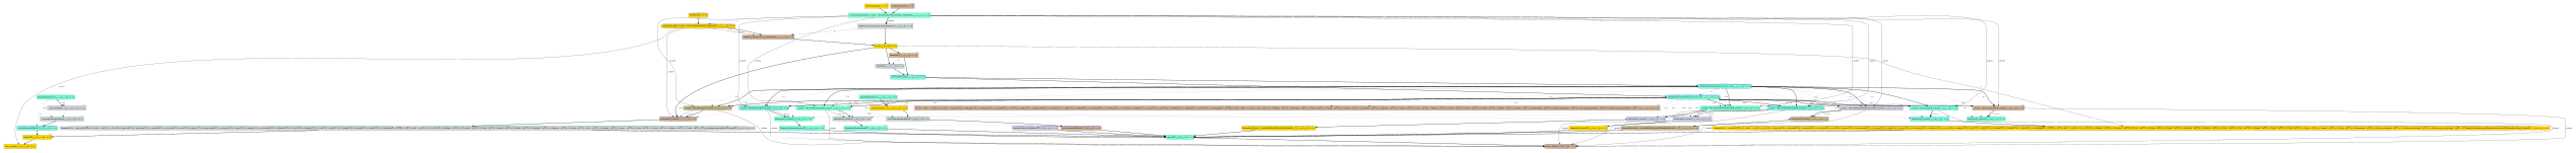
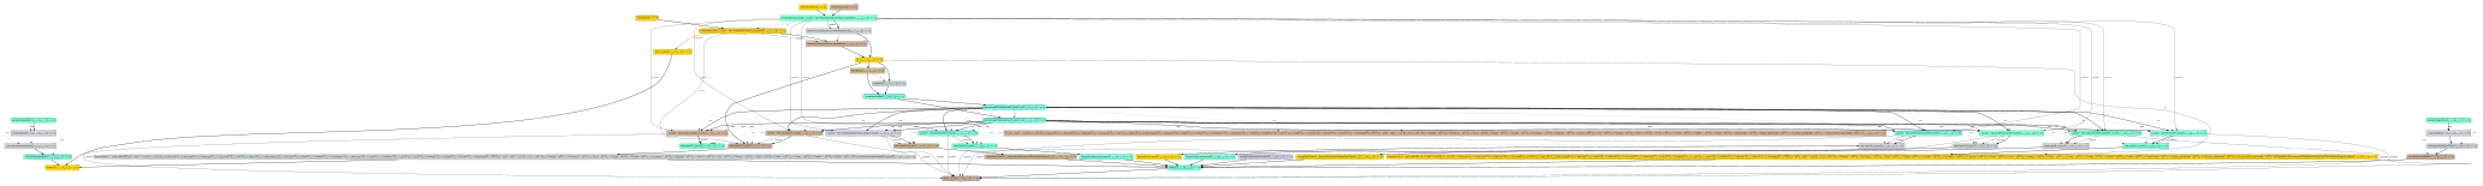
  digraph {
    fontname="Comic Neue"
    node [color=blue fillcolor=aquamarine fontname="Comic Neue" shape=cylinder style=filled]
    edge [fontname="Comic Neue" style=bold]
    n1 [label="getInterpreter().adaptivePredict(_input,77,_ctx)@@@9@@@['1', '0', '0']"]
    n2 [color=teal fillcolor=tan label="enterOuterAlt(_localctx,8)@@@74@@@['1', '1', '0']"]
    n3 [color=teal fillcolor=tan label="_localctx = new CastContext(_localctx)@@@10@@@['1', '1', '0']"]
    n4 [color=teal label="enterOuterAlt(_localctx,2)@@@18@@@['1', '1', '0']"]
    n5 [label="_localctx = new ConstantDefaultContext(_localctx)@@@24@@@['1', '1', '0']"]
    n6 [fillcolor=lightgrey label="enterOuterAlt(_localctx,3)@@@25@@@['1', '1', '0']" shape=folder]
    n7 [color=teal label="enterOuterAlt(_localctx,5)@@@49@@@['1', '1', '0']"]
    n8 [fillcolor=tan label="_localctx = new FunctionContext(_localctx)@@@48@@@['1', '1', '0']" shape=folder]
    n9 [label="_localctx = new StarContext(_localctx)@@@31@@@['1', '1', '0']" shape=folder]
    n10 [color=teal label="_localctx = new SubqueryExpressionContext(_localctx)@@@55@@@['1', '1', '0']"]
    n11 [color=teal label="_localctx = new DereferenceContext(_localctx)@@@66@@@['1', '1', '0']" shape=folder]
    n12 [fillcolor=tan label="(((_la) & ~0x3f) == 0 && ((1L << _la) & ((1L << ANALYZE) | (1L << ANALYZED) | (1L << CATALOGS) | (1L << COLUMNS) | (1L << DAY) | (1L << DEBUG) | (1L << EXECUTABLE) | (1L << EXPLAIN) | (1L << FIRST) | (1L << FORMAT) | (1L << FUNCTIONS) | (1L << GRAPHVIZ) | (1L << HOUR) | (1L << INTERVAL) | (1L << LAST) | (1L << LIMIT) | (1L << MAPPED) | (1L << MINUTE) | (1L << MONTH) | (1L << OPTIMIZED))) != 0) || ((((_la - 65)) & ~0x3f) == 0 && ((1L << (_la - 65)) & ((1L << (PARSED - 65)) | (1L << (PHYSICAL - 65)) | (1L << (PLAN - 65)) | (1L << (RLIKE - 65)) | (1L << (QUERY - 65)) | (1L << (SCHEMAS - 65)) | (1L << (SECOND - 65)) | (1L << (SHOW - 65)) | (1L << (SYS - 65)) | (1L << (TABLES - 65)) | (1L << (TEXT - 65)) | (1L << (TYPE - 65)) | (1L << (TYPES - 65)) | (1L << (VERIFY - 65)) | (1L << (YEAR - 65)) | (1L << (IDENTIFIER - 65)) | (1L << (DIGIT_IDENTIFIER - 65)) | (1L << (QUOTED_IDENTIFIER - 65)) | (1L << (BACKQUOTED_IDENTIFIER - 65)))) != 0)@@@36@@@['1', '1', '0']" shape=folder]
    n13 [color=teal fillcolor=lightgrey label="enterOuterAlt(_localctx,7)@@@67@@@['1', '1', '0']"]
    n14 [label="_localctx = new ExtractContext(_localctx)@@@17@@@['1', '1', '0']"]
    n15 [fillcolor=lightgrey label="enterOuterAlt(_localctx,6)@@@56@@@['1', '1', '0']" shape=folder]
    n16 [fillcolor=tan label="enterOuterAlt(_localctx,1)@@@7@@@['1', '1', '1']"]
    n17 [label="enterOuterAlt(_localctx,4)@@@32@@@['1', '1', '0']" shape=folder]
    n18 [fillcolor=lightgrey label="_localctx = new ParenthesizedExpressionContext(_localctx)@@@73@@@['1', '1', '0']" shape=folder]
    n19 [label="getInterpreter().adaptivePredict(_input,79,_ctx)@@@9@@@['0', '1', '0']"]
    n20 [color=teal fillcolor=tan label="{setState(587)match(T__0)setState(588)expression()setState(589)match(T__1)}@@@75@@@['1', '1', '0']"]
    n21 [fillcolor=tan label="return _localctx@@@94@@@['1', '1', '0']"]
    n22 [label="{setState(573)extractExpression()}@@@19@@@['1', '1', '0']" shape=folder]
    n23 [color=teal fillcolor=gold label="{setState(574)constant()}@@@26@@@['1', '1', '0']" shape=folder]
    n24 [label="{setState(586)qualifiedName()}@@@68@@@['1', '1', '0']" shape=folder]
    n25 [color=teal fillcolor=gold label="{setState(582)match(T__0)setState(583)query()setState(584)match(T__1)}@@@57@@@['1', '1', '0']"]
    n26 [color=teal fillcolor=lightgrey label="{setState(748)_la = _input.LA(1)if (!((((_la) & ~0x3f) == 0 && ((1L << _la) & ((1L << ANALYZE) | (1L << ANALYZED) | (1L << CATALOGS) | (1L << COLUMNS) | (1L << DAY) | (1L << DEBUG) | (1L << EXECUTABLE) | (1L << EXPLAIN) | (1L << FIRST) | (1L << FORMAT) | (1L << FUNCTIONS) | (1L << GRAPHVIZ) | (1L << HOUR) | (1L << INTERVAL) | (1L << LAST) | (1L << LIMIT) | (1L << MAPPED) | (1L << MINUTE) | (1L << MONTH) | (1L << OPTIMIZED))) != 0) || ((((_la - 65)) & ~0x3f) == 0 && ((1L << (_la - 65)) & ((1L << (PARSED - 65)) | (1L << (PHYSICAL - 65)) | (1L << (PLAN - 65)) | (1L << (RLIKE - 65)) | (1L << (QUERY - 65)) | (1L << (SCHEMAS - 65)) | (1L << (SECOND - 65)) | (1L << (SHOW - 65)) | (1L << (SYS - 65)) | (1L << (TABLES - 65)) | (1L << (TEXT - 65)) | (1L << (TYPE - 65)) | (1L << (TYPES - 65)) | (1L << (VERIFY - 65)) | (1L << (YEAR - 65)))) != 0))) {_errHandler.recoverInline(this)}{consume()}}@@@8@@@['1', '1', '1']"]
    n27 [fillcolor=gold label="{setState(578)_la = _input.LA(1)if ((((_la) & ~0x3f) == 0 && ((1L << _la) & ((1L << ANALYZE) | (1L << ANALYZED) | (1L << CATALOGS) | (1L << COLUMNS) | (1L << DAY) | (1L << DEBUG) | (1L << EXECUTABLE) | (1L << EXPLAIN) | (1L << FIRST) | (1L << FORMAT) | (1L << FUNCTIONS) | (1L << GRAPHVIZ) | (1L << HOUR) | (1L << INTERVAL) | (1L << LAST) | (1L << LIMIT) | (1L << MAPPED) | (1L << MINUTE) | (1L << MONTH) | (1L << OPTIMIZED))) != 0) || ((((_la - 65)) & ~0x3f) == 0 && ((1L << (_la - 65)) & ((1L << (PARSED - 65)) | (1L << (PHYSICAL - 65)) | (1L << (PLAN - 65)) | (1L << (RLIKE - 65)) | (1L << (QUERY - 65)) | (1L << (SCHEMAS - 65)) | (1L << (SECOND - 65)) | (1L << (SHOW - 65)) | (1L << (SYS - 65)) | (1L << (TABLES - 65)) | (1L << (TEXT - 65)) | (1L << (TYPE - 65)) | (1L << (TYPES - 65)) | (1L << (VERIFY - 65)) | (1L << (YEAR - 65)) | (1L << (IDENTIFIER - 65)) | (1L << (DIGIT_IDENTIFIER - 65)) | (1L << (QUOTED_IDENTIFIER - 65)) | (1L << (BACKQUOTED_IDENTIFIER - 65)))) != 0)) {{setState(575)qualifiedName()setState(576)match(DOT)}}setState(580)match(ASTERISK)}@@@33@@@['1', '1', '0']"]
    n28 [color=teal label="{exitRule()}@@@91@@@['1', '1', '0']"]
    n29 [color=teal label="PrimaryExpressionContext _localctx = new PrimaryExpressionContext(_ctx,getState())@@@3@@@['1', '1', '0']" shape=folder]
    n30 [fillcolor=gold label="NonReservedContext _localctx = new NonReservedContext(_ctx,getState())@@@3@@@['0', '0', '1']"]
    n31 [color=teal fillcolor=lightgrey label="enterRule(_localctx,60,RULE_primaryExpression)@@@4@@@['1', '1', '0']" shape=folder]
    n32 [fillcolor=tan label="enterRule(_localctx,104,RULE_nonReserved)@@@4@@@['0', '0', '1']" shape=folder]
    n33 [color=teal fillcolor=gold label="return _localctx@@@27@@@['0', '0', '1']" shape=folder]
    n34 [color=teal fillcolor=gold label="int _la@@@5@@@['1', '1', '1']"]
    n35 [color=teal fillcolor=tan label="setState(585)@@@7@@@['1', '0', '0']" shape=folder]
    n36 [color=teal fillcolor=lightgrey label="setState(591)@@@7@@@['0', '1', '0']"]
    n37 [label="_errHandler.sync(this)@@@8@@@['1', '1', '0']"]
    n38 [fillcolor=lightgrey label="{setState(581)functionExpression()}@@@50@@@['1', '1', '0']"]
    n39 [color=teal fillcolor=lightgrey label="_errHandler.reportError(this,re)@@@88@@@['1', '1', '0']"]
    n40 [fillcolor=tan label="_errHandler.recover(this,re)@@@89@@@['1', '1', '0']"]
    n41 [fillcolor=lightgrey label="_localctx.exception = re@@@20@@@['0', '0', '1']" shape=folder]
    n42 [color=teal fillcolor=lightgrey label="_errHandler.reportError(this,re)@@@21@@@['0', '0', '1']" shape=folder]
    n43 [label="_errHandler.recover(this,re)@@@22@@@['0', '0', '1']"]
    n44 [color=teal fillcolor=gold label="{exitRule()}@@@24@@@['0', '0', '1']" shape=folder]
    n45 [color=teal label="RecognitionException re@@@19@@@['0', '0', '1']"]
    n46 [color=teal label="RecognitionException re@@@86@@@['1', '1', '0']"]
-   n47 [fillcolor=gold label="_localctx.exception = re@@@87@@@['1', '1', '0']" shape=folder]
+   n47 [fillcolor=lightgrey label="_localctx.exception = re@@@87@@@['1', '1', '0']" shape=folder]
    n48 [color=teal fillcolor=gold label="primaryExpression['0', '1', '0']" shape=folder]
    n49 [fillcolor=gold label="nonReserved['0', '0', '1']"]
    n50 [fillcolor=tan label="primaryExpression['1', '0', '0']" shape=folder]
    n1 -> n2 [label=true style=dotted]
    n1 -> n3 [label=true style=dotted]
    n1 -> n3
    n1 -> n4 [label=true style=dotted]
    n1 -> n5 [label=true style=dotted]
    n1 -> n5
    n1 -> n6 [label=true style=dotted]
    n1 -> n7 [label=true style=dotted]
    n1 -> n8
    n1 -> n8 [label=true style=dotted]
    n1 -> n9 [label=true style=dotted]
    n1 -> n9
    n1 -> n10
    n1 -> n10 [label=true style=dotted]
    n1 -> n11
    n1 -> n11 [label=true style=dotted]
    n1 -> n12 [label=true style=dotted]
    n1 -> n13 [label=true style=dotted]
    n1 -> n14
    n1 -> n14 [label=true style=dotted]
    n1 -> n15 [label=true style=dotted]
    n1 -> n16 [label=true style=dotted]
    n1 -> n17 [label=true style=dotted]
    n1 -> n18 [label=true style=dotted]
    n1 -> n18
    n1 -> n19 [label=0 style=dashed]
    n2 -> n20
    n3 -> n16
    n3 -> n16 [label=_localctx style=solid]
    n3 -> n21 [label=_localctx style=solid]
    n4 -> n22
    n5 -> n6 [label=_localctx style=solid]
    n5 -> n6
    n5 -> n21 [label=_localctx style=solid]
    n6 -> n23
    n8 -> n7 [label=_localctx style=solid]
    n8 -> n7
    n8 -> n21 [label=_localctx style=solid]
    n9 -> n17
    n9 -> n17 [label=_localctx style=solid]
    n9 -> n21 [label=_localctx style=solid]
    n10 -> n15
    n10 -> n15 [label=_localctx style=solid]
    n10 -> n21 [label=_localctx style=solid]
    n11 -> n13 [label=_localctx style=solid]
    n11 -> n13
    n11 -> n21 [label=_localctx style=solid]
    n13 -> n24
    n14 -> n4 [label=_localctx style=solid]
    n14 -> n4
    n14 -> n21 [label=_localctx style=solid]
    n15 -> n25
    n16 -> n26
    n17 -> n27
    n18 -> n2
    n18 -> n2 [label=_localctx style=solid]
    n18 -> n21 [label=_localctx style=solid]
    n19 -> n2 [label=true style=dotted]
    n19 -> n3
    n19 -> n3 [label=true style=dotted]
    n19 -> n4 [label=true style=dotted]
    n19 -> n5
    n19 -> n5 [label=true style=dotted]
    n19 -> n6 [label=true style=dotted]
    n19 -> n7 [label=true style=dotted]
    n19 -> n8 [label=true style=dotted]
    n19 -> n8
    n19 -> n9
    n19 -> n9 [label=true style=dotted]
    n19 -> n10 [label=true style=dotted]
    n19 -> n10
    n19 -> n11
    n19 -> n11 [label=true style=dotted]
    n19 -> n12 [label=true style=dotted]
    n19 -> n13 [label=true style=dotted]
    n19 -> n14
    n19 -> n14 [label=true style=dotted]
    n19 -> n15 [label=true style=dotted]
    n19 -> n16 [label=true style=dotted]
    n19 -> n17 [label=true style=dotted]
    n19 -> n18
    n19 -> n18 [label=true style=dotted]
    n20 -> n28
    n22 -> n28
    n23 -> n28
    n24 -> n28
    n25 -> n28
    n26 -> n28
    n26 -> n44
    n27 -> n28
    n28 -> n21
    n29 -> n3 [label=_localctx style=solid]
    n29 -> n5 [label=_localctx style=solid]
    n29 -> n8 [label=_localctx style=solid]
    n29 -> n9 [label=_localctx style=solid]
    n29 -> n10 [label=_localctx style=solid]
    n29 -> n11 [label=_localctx style=solid]
    n29 -> n14 [label=_localctx style=solid]
    n29 -> n18 [label=_localctx style=solid]
    n29 -> n30 [label=0 style=dashed]
    n29 -> n31
    n29 -> n31 [label=_localctx style=solid]
    n30 -> n16 [label=_localctx style=solid]
    n30 -> n32 [label=_localctx style=solid]
    n30 -> n32
    n30 -> n33 [label=_localctx style=solid]
    n31 -> n32 [label=0 style=dashed]
    n31 -> n34
    n32 -> n34
    n34 -> n16
    n34 -> n27 [label=_la style=solid]
    n34 -> n35
    n34 -> n36
    n35 -> n36 [label=0 style=dashed]
    n35 -> n37
    n36 -> n37
    n37 -> n1
    n37 -> n19
    n38 -> n28
    n39 -> n40
    n40 -> n28
    n41 -> n42 [style=dotted]
    n42 -> n43
    n43 -> n44
-   n44 -> n33
+   n33 -> n44
    n45 -> n41
    n45 -> n41 [label=true style=dotted]
    n45 -> n42 [label=true style=dotted]
    n45 -> n43 [label=true style=dotted]
    n46 -> n39 [label=true style=dotted]
    n46 -> n40 [label=true style=dotted]
    n46 -> n47
    n46 -> n47 [label=true style=dotted]
    n47 -> n39
    n48 -> n29
    n49 -> n30
    n50 -> n29
  }
